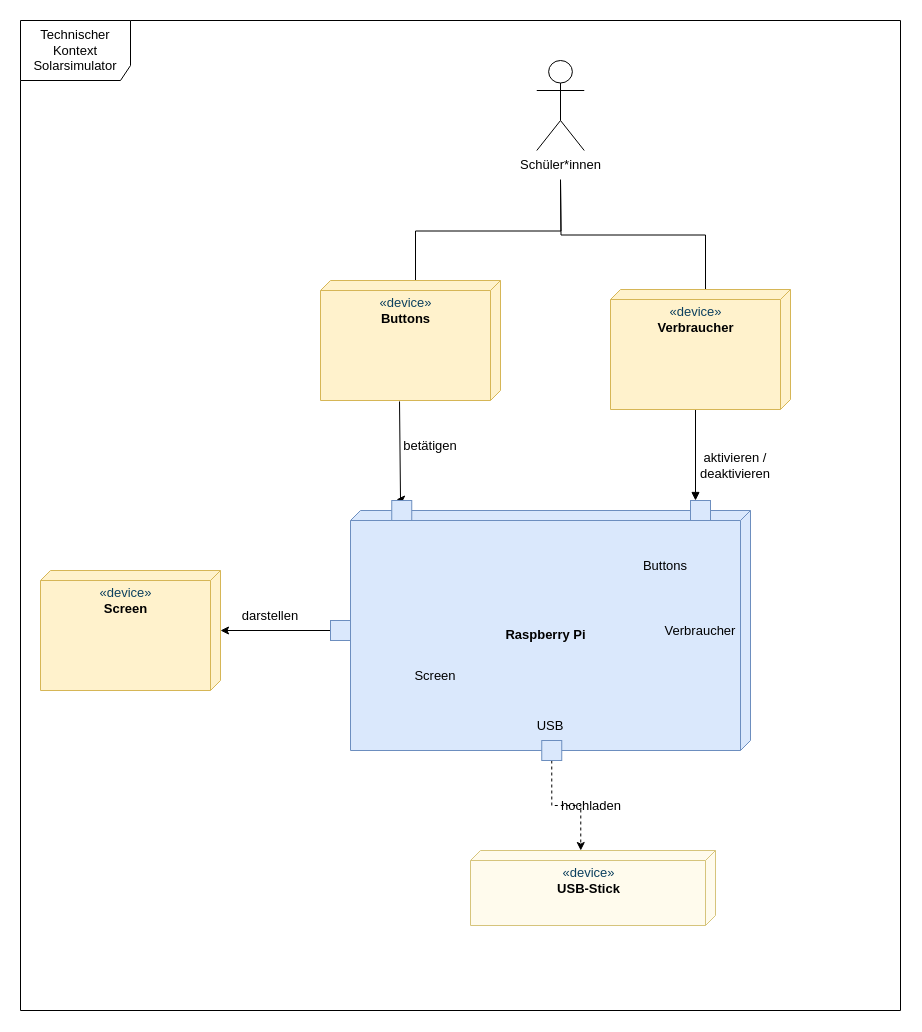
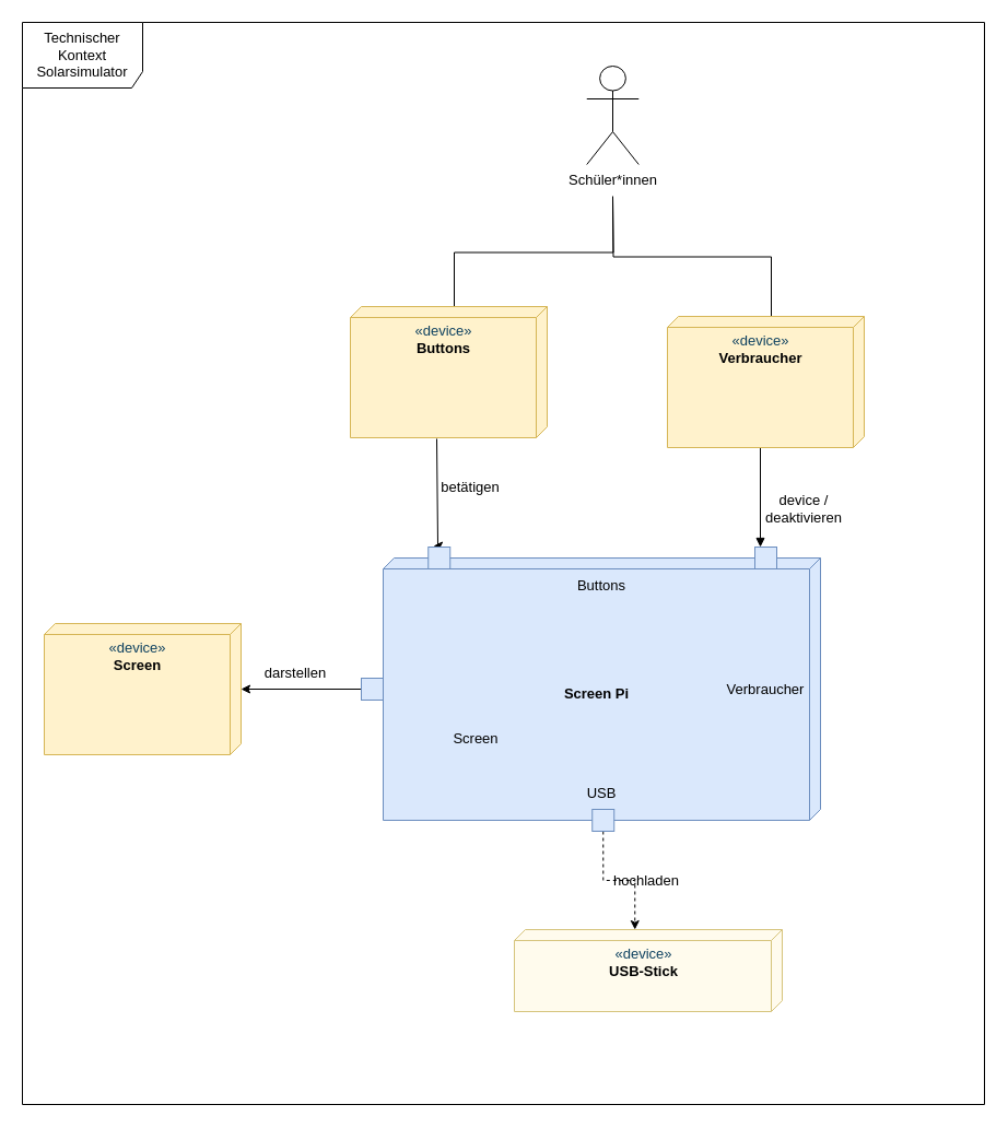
  <mxCell id="0" />
  <mxCell id="1" parent="0" />
  <mxCell id="2" value="&lt;font style=&quot;font-size: 13px;&quot;&gt;Technischer Kontext Solarsimulator&lt;/font&gt;" style="shape=umlFrame;whiteSpace=wrap;html=1;width=110;height=60;" vertex="1" parent="1"><mxGeometry x="20" y="20" width="880" height="990" as="geometry" /></mxCell>
- <mxCell id="3" value="Raspberry Pi" style="verticalAlign=middle;align=center;spacingTop=8;spacingLeft=2;spacingRight=12;shape=cube;size=10;direction=south;fontStyle=1;html=1;fontSize=13;fillColor=#dae8fc;strokeColor=#6c8ebf;" vertex="1" parent="1"><mxGeometry x="350" y="510" width="400" height="240" as="geometry" /></mxCell>
+ <mxCell id="3" value="Screen Pi" style="verticalAlign=middle;align=center;spacingTop=8;spacingLeft=2;spacingRight=12;shape=cube;size=10;direction=south;fontStyle=1;html=1;fontSize=13;fillColor=#dae8fc;strokeColor=#6c8ebf;" vertex="1" parent="1"><mxGeometry x="350" y="510" width="400" height="240" as="geometry" /></mxCell>
  <mxCell id="4" style="edgeStyle=orthogonalEdgeStyle;rounded=0;orthogonalLoop=1;jettySize=auto;html=1;exitX=1.008;exitY=0.561;exitDx=0;exitDy=0;exitPerimeter=0;fontFamily=Helvetica;fontSize=13;" edge="1" parent="1" source="6"><mxGeometry relative="1" as="geometry"><mxPoint x="396" y="499" as="targetPoint" /><Array as="points"><mxPoint x="400" y="499" /></Array></mxGeometry></mxCell>
  <mxCell id="5" style="edgeStyle=orthogonalEdgeStyle;rounded=0;orthogonalLoop=1;jettySize=auto;html=1;fontFamily=Helvetica;fontSize=13;endArrow=none;endFill=0;exitX=0;exitY=0;exitDx=0;exitDy=85;exitPerimeter=0;" edge="1" parent="1" source="6"><mxGeometry relative="1" as="geometry"><mxPoint x="560" y="270" as="sourcePoint" /><mxPoint x="560" y="180" as="targetPoint" /></mxGeometry></mxCell>
  <mxCell id="6" value="&lt;span style=&quot;color: rgb(13, 64, 95); font-size: 13px;&quot;&gt;«device»&lt;/span&gt;&lt;br style=&quot;font-size: 13px;&quot;&gt;&lt;b&gt;Buttons&lt;/b&gt;" style="verticalAlign=top;align=center;spacingTop=8;spacingLeft=2;spacingRight=12;shape=cube;size=10;direction=south;fontStyle=0;html=1;fontSize=13;fillColor=#fff2cc;strokeColor=#d6b656;fontFamily=Helvetica;" vertex="1" parent="1"><mxGeometry x="320" y="280" width="180" height="120" as="geometry" /></mxCell>
  <mxCell id="7" style="edgeStyle=orthogonalEdgeStyle;rounded=0;orthogonalLoop=1;jettySize=auto;html=1;exitX=0;exitY=0;exitDx=120;exitDy=95;exitPerimeter=0;entryX=0.25;entryY=0;entryDx=0;entryDy=0;fontFamily=Helvetica;fontSize=13;endArrow=block;endFill=1;" edge="1" parent="1" source="9" target="14"><mxGeometry relative="1" as="geometry" /></mxCell>
  <mxCell id="8" style="edgeStyle=orthogonalEdgeStyle;rounded=0;orthogonalLoop=1;jettySize=auto;html=1;exitX=0;exitY=0;exitDx=0;exitDy=85;exitPerimeter=0;fontFamily=Helvetica;fontSize=13;endArrow=none;endFill=0;" edge="1" parent="1" source="9"><mxGeometry relative="1" as="geometry"><mxPoint x="560" y="179" as="targetPoint" /></mxGeometry></mxCell>
  <mxCell id="9" value="&lt;span style=&quot;color: rgb(13, 64, 95); font-size: 13px;&quot;&gt;«device»&lt;/span&gt;&lt;br style=&quot;font-size: 13px;&quot;&gt;&lt;b&gt;Verbraucher&lt;/b&gt;&lt;span style=&quot;color: rgba(0, 0, 0, 0); font-family: monospace; font-size: 0px; text-align: start;&quot;&gt;%3CmxGraphModel%3E%3Croot%3E%3CmxCell%20id%3D%220%22%2F%3E%3CmxCell%20id%3D%221%22%20parent%3D%220%22%2F%3E%3CmxCell%20id%3D%222%22%20value%3D%22%26lt%3Bspan%20style%3D%26quot%3Bcolor%3A%20rgb(13%2C%2064%2C%2095)%3B%20font-size%3A%2013px%3B%26quot%3B%26gt%3B%C2%ABdevice%C2%BB%26lt%3B%2Fspan%26gt%3B%26lt%3Bbr%20style%3D%26quot%3Bfont-size%3A%2013px%3B%26quot%3B%26gt%3B%26lt%3Bb%26gt%3BButtons%26lt%3B%2Fb%26gt%3B%22%20style%3D%22verticalAlign%3Dtop%3Balign%3Dcenter%3BspacingTop%3D8%3BspacingLeft%3D2%3BspacingRight%3D12%3Bshape%3Dcube%3Bsize%3D10%3Bdirection%3Dsouth%3BfontStyle%3D0%3Bhtml%3D1%3BfontSize%3D13%3BfillColor%3D%23fff2cc%3BstrokeColor%3D%23d6b656%3BfontFamily%3DHelvetica%3B%22%20vertex%3D%221%22%20parent%3D%221%22%3E%3CmxGeometry%20x%3D%2290%22%20y%3D%22180%22%20width%3D%22180%22%20height%3D%22120%22%20as%3D%22geometry%22%2F%3E%3C%2FmxCell%3E%3C%2Froot%3E%3C%2FmxGraphModel%3E&lt;/span&gt;" style="verticalAlign=top;align=center;spacingTop=8;spacingLeft=2;spacingRight=12;shape=cube;size=10;direction=south;fontStyle=0;html=1;fontSize=13;fillColor=#fff2cc;strokeColor=#d6b656;fontFamily=Helvetica;" vertex="1" parent="1"><mxGeometry x="610" y="289" width="180" height="120" as="geometry" /></mxCell>
  <mxCell id="10" value="&lt;span style=&quot;color: rgb(13, 64, 95); font-size: 13px;&quot;&gt;«device»&lt;/span&gt;&lt;br style=&quot;font-size: 13px;&quot;&gt;&lt;b&gt;USB-Stick&lt;/b&gt;" style="verticalAlign=top;align=center;spacingTop=8;spacingLeft=2;spacingRight=12;shape=cube;size=10;direction=south;fontStyle=0;html=1;fontSize=13;fillColor=#FFFBED;strokeColor=#D6C47C;fontFamily=Helvetica;" vertex="1" parent="1"><mxGeometry x="470" y="850" width="245" height="75" as="geometry" /></mxCell>
  <mxCell id="11" value="&lt;span style=&quot;color: rgb(13, 64, 95); font-size: 13px;&quot;&gt;«device»&lt;/span&gt;&lt;br style=&quot;font-size: 13px;&quot;&gt;&lt;b&gt;Screen&lt;br&gt;&lt;br&gt;&lt;/b&gt;" style="verticalAlign=top;align=center;spacingTop=8;spacingLeft=2;spacingRight=12;shape=cube;size=10;direction=south;fontStyle=0;html=1;fontSize=13;fillColor=#fff2cc;strokeColor=#d6b656;fontFamily=Helvetica;" vertex="1" parent="1"><mxGeometry x="40" y="570" width="180" height="120" as="geometry" /></mxCell>
  <mxCell id="12" value="Schüler*innen&lt;br&gt;" style="shape=umlActor;verticalLabelPosition=bottom;verticalAlign=top;html=1;outlineConnect=0;labelBackgroundColor=none;fontFamily=Helvetica;fontSize=13;" vertex="1" parent="1"><mxGeometry x="536.25" y="60" width="47.5" height="90" as="geometry" /></mxCell>
  <mxCell id="13" value="" style="rounded=0;whiteSpace=wrap;html=1;labelBackgroundColor=none;fontFamily=Helvetica;fontSize=13;fillColor=#dae8fc;strokeColor=#6c8ebf;" vertex="1" parent="1"><mxGeometry x="391.25" y="500" width="20" height="20" as="geometry" /></mxCell>
  <mxCell id="14" value="" style="rounded=0;whiteSpace=wrap;html=1;labelBackgroundColor=none;fontFamily=Helvetica;fontSize=13;fillColor=#dae8fc;strokeColor=#6c8ebf;" vertex="1" parent="1"><mxGeometry x="690" y="500" width="20" height="20" as="geometry" /></mxCell>
  <mxCell id="15" style="edgeStyle=orthogonalEdgeStyle;rounded=0;orthogonalLoop=1;jettySize=auto;html=1;exitX=0.5;exitY=1;exitDx=0;exitDy=0;entryX=0;entryY=0.55;entryDx=0;entryDy=0;entryPerimeter=0;fontFamily=Helvetica;fontSize=13;dashed=1;" edge="1" parent="1" source="16" target="10"><mxGeometry relative="1" as="geometry" /></mxCell>
  <mxCell id="16" value="" style="rounded=0;whiteSpace=wrap;html=1;labelBackgroundColor=none;fontFamily=Helvetica;fontSize=13;fillColor=#dae8fc;strokeColor=#6c8ebf;" vertex="1" parent="1"><mxGeometry x="541.25" y="740" width="20" height="20" as="geometry" /></mxCell>
  <mxCell id="17" style="edgeStyle=orthogonalEdgeStyle;rounded=0;orthogonalLoop=1;jettySize=auto;html=1;exitX=0;exitY=0.25;exitDx=0;exitDy=0;fontFamily=Helvetica;fontSize=13;" edge="1" parent="1" source="18"><mxGeometry relative="1" as="geometry"><mxPoint x="220" y="630" as="targetPoint" /><Array as="points"><mxPoint x="330" y="630" /><mxPoint x="220" y="630" /></Array></mxGeometry></mxCell>
  <mxCell id="18" value="" style="rounded=0;whiteSpace=wrap;html=1;labelBackgroundColor=none;fontFamily=Helvetica;fontSize=13;fillColor=#dae8fc;strokeColor=#6c8ebf;" vertex="1" parent="1"><mxGeometry x="330" y="620" width="20" height="20" as="geometry" /></mxCell>
  <mxCell id="19" value="Screen&lt;br&gt;" style="text;html=1;strokeColor=none;fillColor=none;align=center;verticalAlign=middle;whiteSpace=wrap;rounded=0;labelBackgroundColor=none;fontFamily=Helvetica;fontSize=13;" vertex="1" parent="1"><mxGeometry x="405" y="660" width="60" height="30" as="geometry" /></mxCell>
  <mxCell id="20" value="USB" style="text;html=1;strokeColor=none;fillColor=none;align=center;verticalAlign=middle;whiteSpace=wrap;rounded=0;labelBackgroundColor=none;fontFamily=Helvetica;fontSize=13;" vertex="1" parent="1"><mxGeometry x="520" y="710" width="60" height="30" as="geometry" /></mxCell>
  <mxCell id="21" value="Verbraucher" style="text;html=1;strokeColor=none;fillColor=none;align=center;verticalAlign=middle;whiteSpace=wrap;rounded=0;labelBackgroundColor=none;fontFamily=Helvetica;fontSize=13;" vertex="1" parent="1"><mxGeometry x="670" y="615" width="60" height="30" as="geometry" /></mxCell>
- <mxCell id="22" value="Buttons" style="text;html=1;strokeColor=none;fillColor=none;align=center;verticalAlign=middle;whiteSpace=wrap;rounded=0;labelBackgroundColor=none;fontFamily=Helvetica;fontSize=13;" vertex="1" parent="1"><mxGeometry x="635" y="550" width="60" height="30" as="geometry" /></mxCell>
+ <mxCell id="22" value="Buttons" style="text;html=1;strokeColor=none;fillColor=none;align=center;verticalAlign=middle;whiteSpace=wrap;rounded=0;labelBackgroundColor=none;fontFamily=Helvetica;fontSize=13;" vertex="1" parent="1"><mxGeometry x="520" y="520" width="60" height="30" as="geometry" /></mxCell>
  <mxCell id="23" value="darstellen" style="text;html=1;strokeColor=none;fillColor=none;align=center;verticalAlign=middle;whiteSpace=wrap;rounded=0;labelBackgroundColor=none;fontFamily=Helvetica;fontSize=13;" vertex="1" parent="1"><mxGeometry x="240" y="600" width="60" height="30" as="geometry" /></mxCell>
  <mxCell id="24" value="betätigen" style="text;html=1;strokeColor=none;fillColor=none;align=center;verticalAlign=middle;whiteSpace=wrap;rounded=0;labelBackgroundColor=none;fontFamily=Helvetica;fontSize=13;" vertex="1" parent="1"><mxGeometry x="400" y="430" width="60" height="30" as="geometry" /></mxCell>
- <mxCell id="25" value="aktivieren / deaktivieren" style="text;html=1;strokeColor=none;fillColor=none;align=center;verticalAlign=middle;whiteSpace=wrap;rounded=0;labelBackgroundColor=none;fontFamily=Helvetica;fontSize=13;" vertex="1" parent="1"><mxGeometry x="710" y="439" width="50" height="52" as="geometry" /></mxCell>
+ <mxCell id="25" value="device / deaktivieren" style="text;html=1;strokeColor=none;fillColor=none;align=center;verticalAlign=middle;whiteSpace=wrap;rounded=0;labelBackgroundColor=none;fontFamily=Helvetica;fontSize=13;" vertex="1" parent="1"><mxGeometry x="710" y="439" width="50" height="52" as="geometry" /></mxCell>
  <mxCell id="26" value="hochladen" style="text;html=1;strokeColor=none;fillColor=none;align=center;verticalAlign=middle;whiteSpace=wrap;rounded=0;labelBackgroundColor=none;fontFamily=Helvetica;fontSize=13;" vertex="1" parent="1"><mxGeometry x="561.25" y="790" width="60" height="30" as="geometry" /></mxCell>
